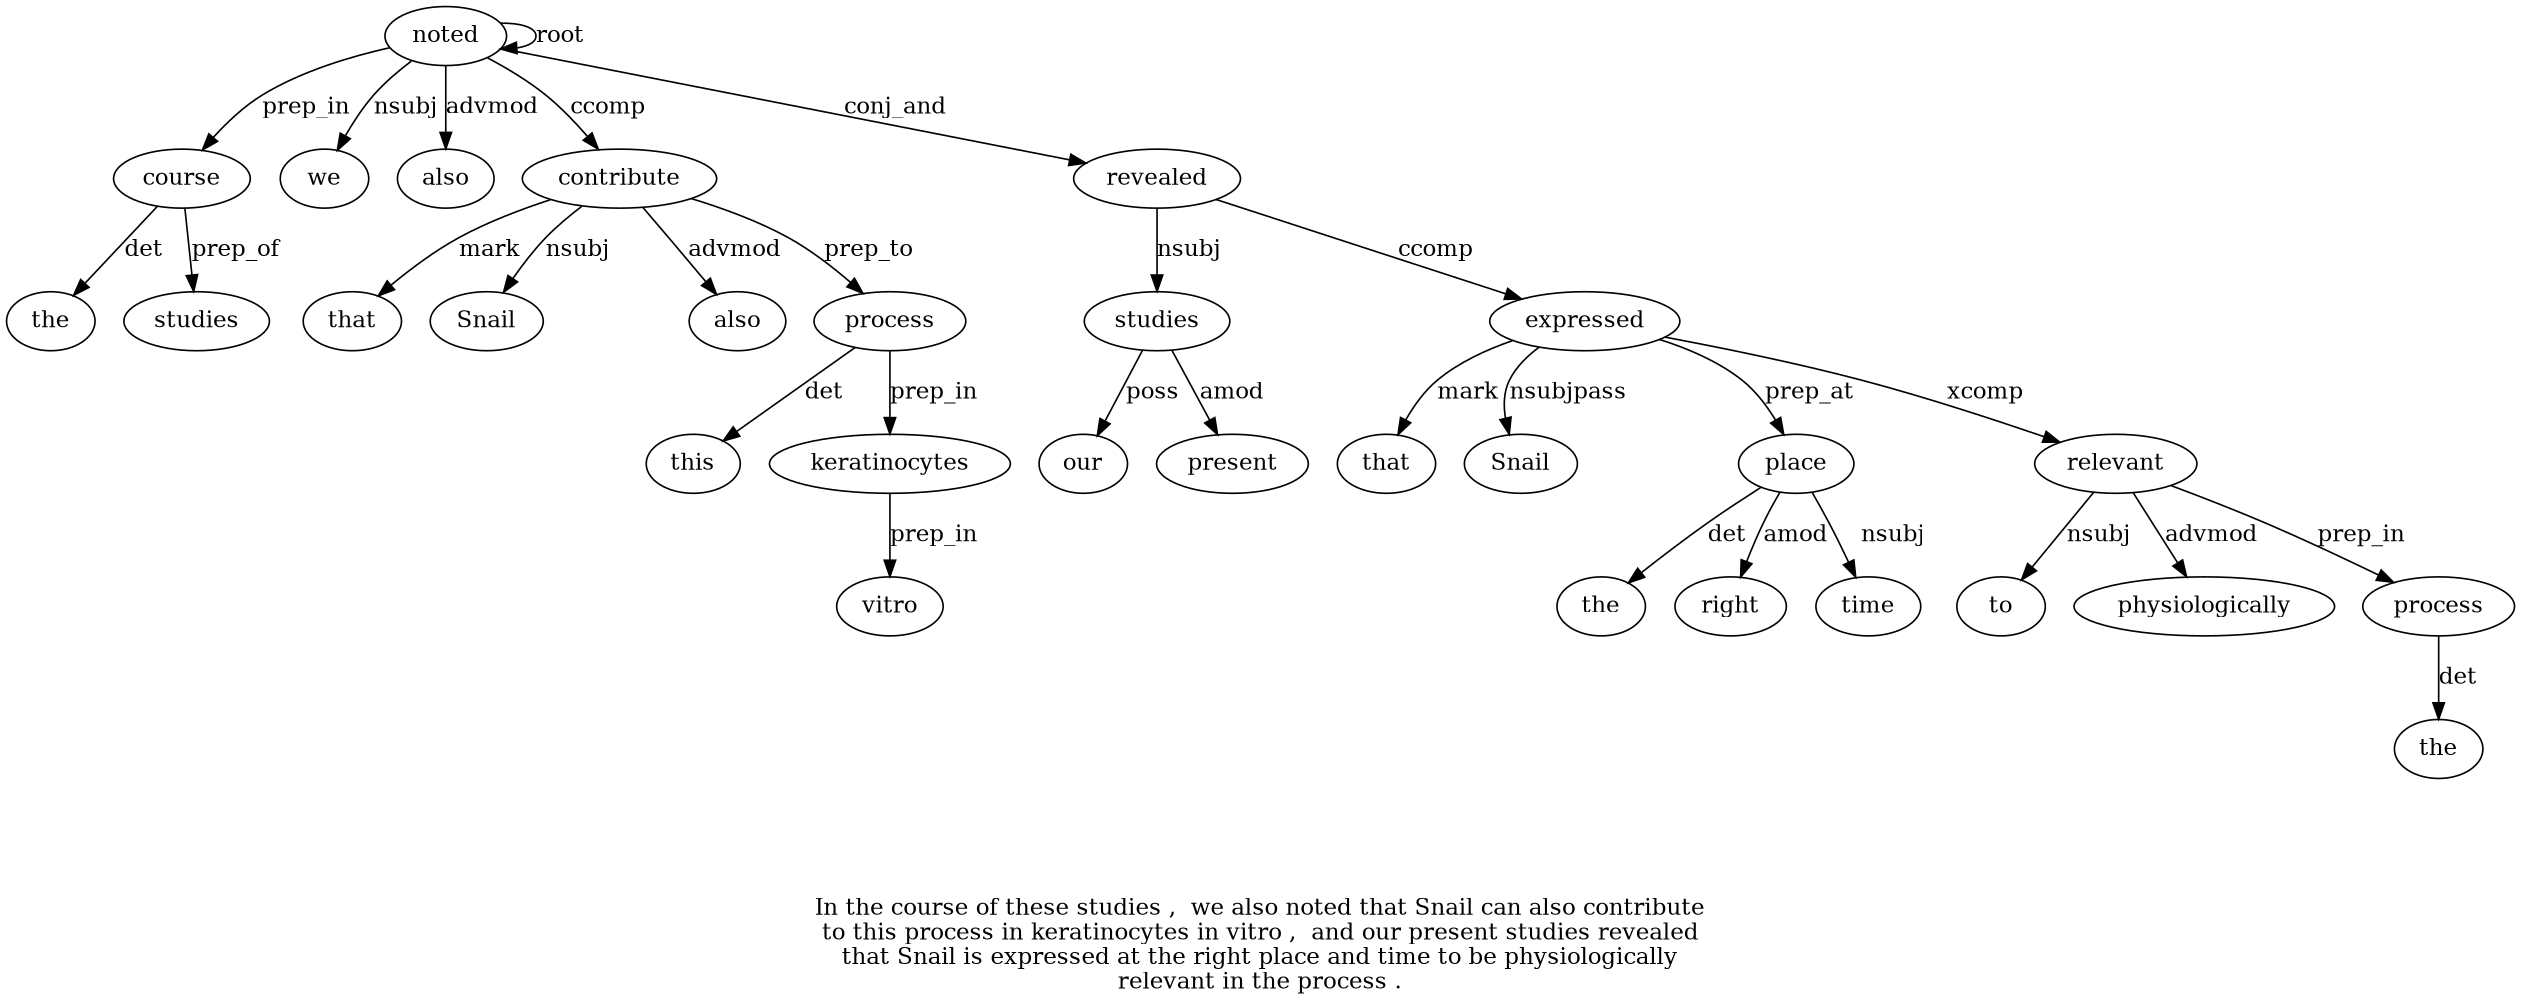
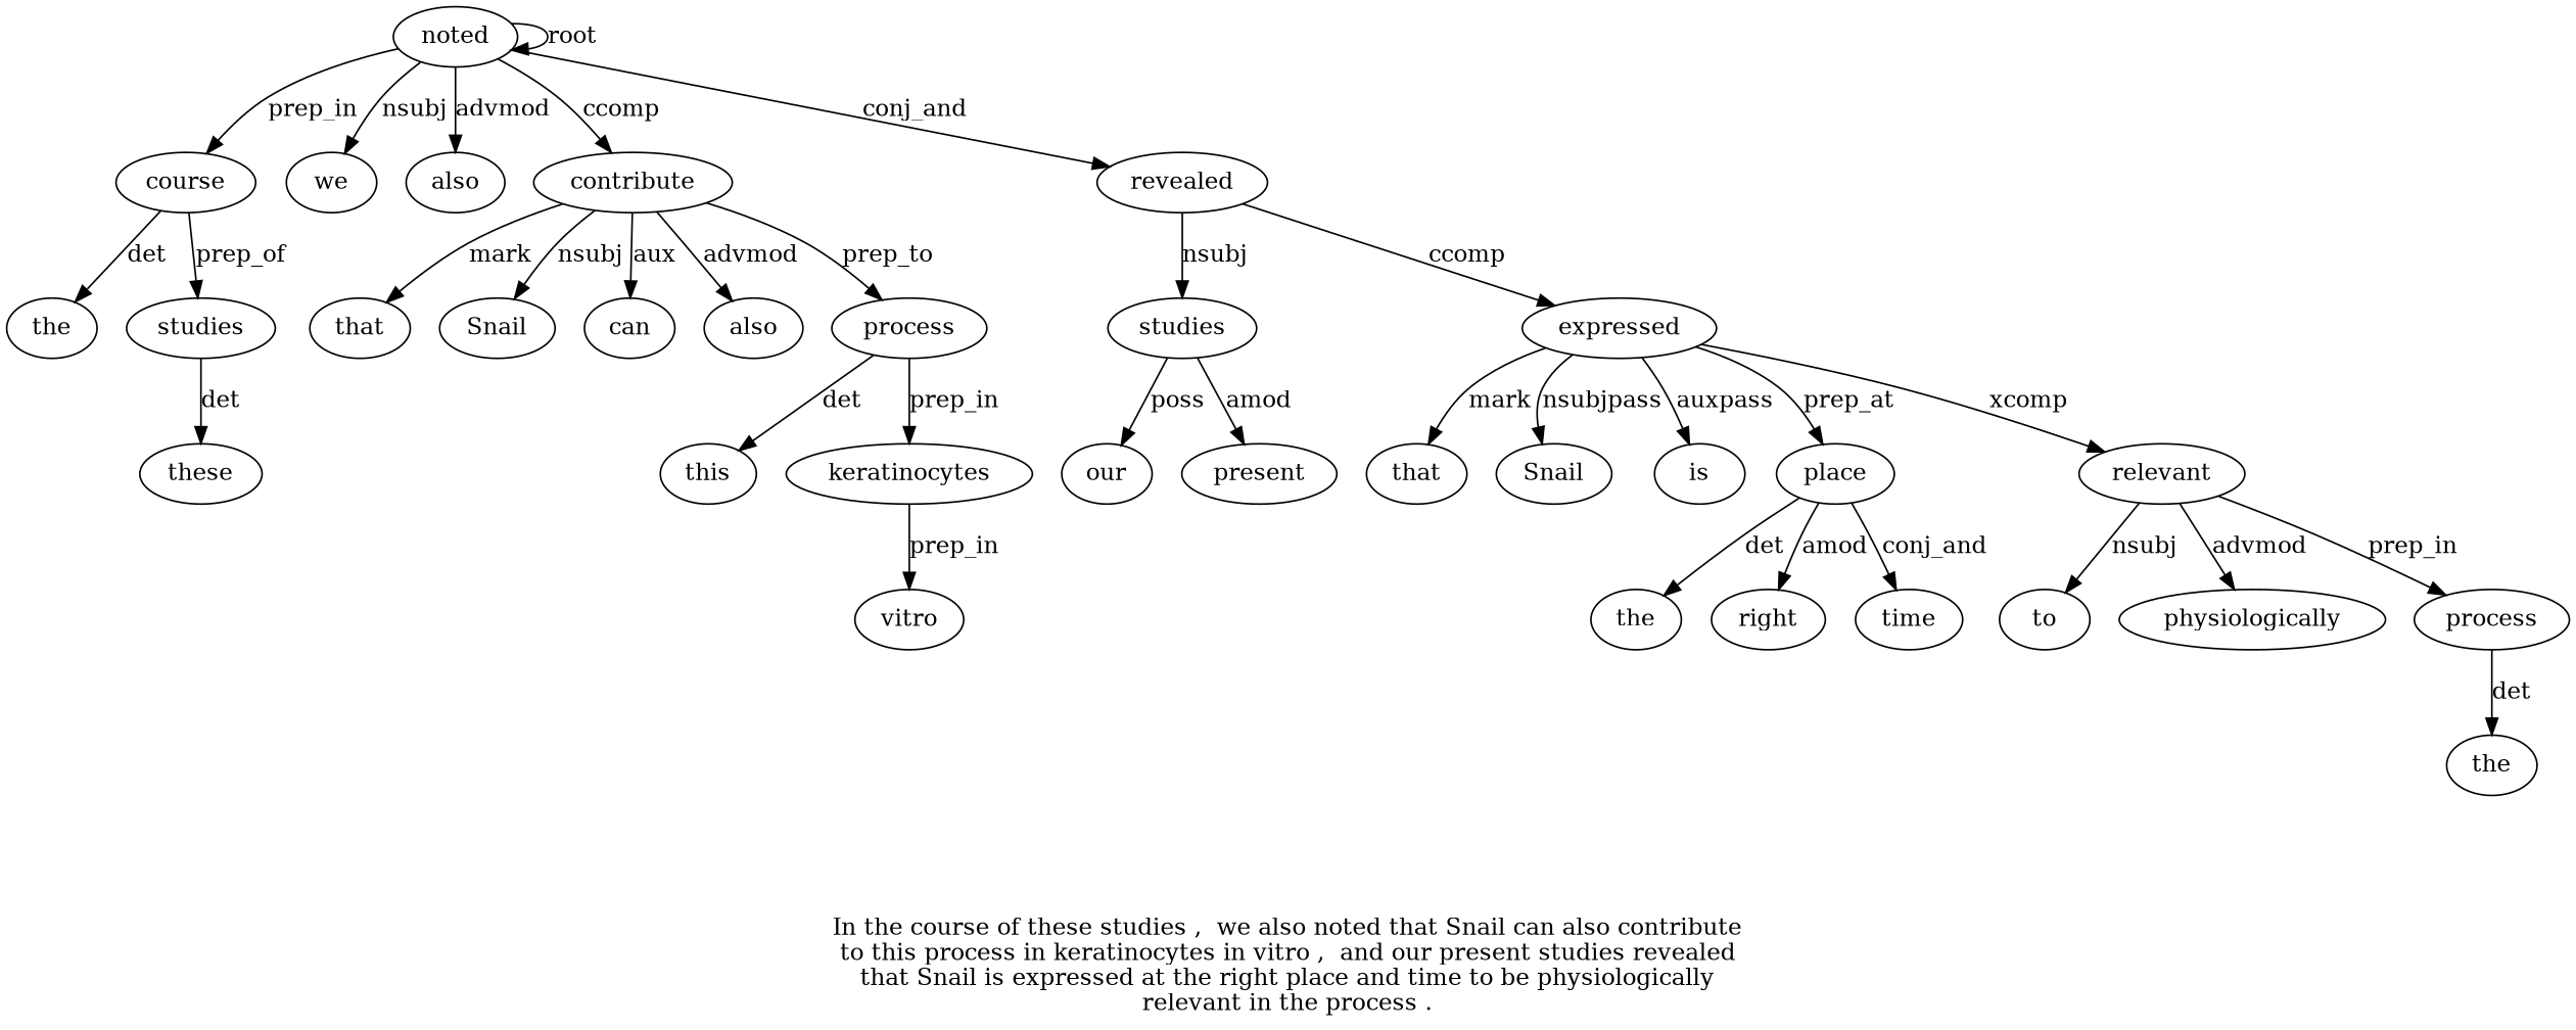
  digraph {
    label="In the course of these studies ,  we also noted that Snail can also contribute\nto this process in keratinocytes in vitro ,  and our present studies revealed\nthat Snail is expressed at the right place and time to be physiologically\nrelevant in the process ."
    node [fillcolor=white style=filled]
    n1 [label=course]
    n2 [label=the]
    n3 [label=studies]
+   n4 [label=these]
    n5 [label=noted]
    n6 [label=we]
    n7 [label=also]
    n8 [label=contribute]
    n9 [label=revealed]
    n10 [label=that]
    n11 [label=Snail]
+   n12 [label=can]
    n13 [label=also]
    n14 [label=process]
    n15 [label=studies]
    n16 [label=expressed]
    n17 [label=this]
    n18 [label=keratinocytes]
    n19 [label=vitro]
    n20 [label=our]
    n21 [label=present]
    n22 [label=that]
    n23 [label=Snail]
+   n24 [label=is]
    n25 [label=place]
    n26 [label=relevant]
    n27 [label=the]
    n28 [label=right]
    n29 [label=time]
    n30 [label=to]
    n31 [label=physiologically]
    n32 [label=process]
    n33 [label=the]
    n1 -> n2 [label=det]
    n1 -> n3 [label=prep_of]
+   n3 -> n4 [label=det]
    n5 -> n1 [label=prep_in]
    n5 -> n5 [label=root]
    n5 -> n6 [label=nsubj]
    n5 -> n7 [label=advmod]
    n5 -> n8 [label=ccomp]
    n5 -> n9 [label=conj_and]
    n8 -> n10 [label=mark]
    n8 -> n11 [label=nsubj]
+   n8 -> n12 [label=aux]
    n8 -> n13 [label=advmod]
    n8 -> n14 [label=prep_to]
    n9 -> n15 [label=nsubj]
    n9 -> n16 [label=ccomp]
    n14 -> n17 [label=det]
    n14 -> n18 [label=prep_in]
    n15 -> n20 [label=poss]
    n15 -> n21 [label=amod]
    n16 -> n22 [label=mark]
    n16 -> n23 [label=nsubjpass]
+   n16 -> n24 [label=auxpass]
    n16 -> n25 [label=prep_at]
    n16 -> n26 [label=xcomp]
    n18 -> n19 [label=prep_in]
    n25 -> n27 [label=det]
    n25 -> n28 [label=amod]
-   n25 -> n29 [label=nsubj]
+   n25 -> n29 [label=conj_and]
    n26 -> n30 [label=nsubj]
    n26 -> n31 [label=advmod]
    n26 -> n32 [label=prep_in]
    n32 -> n33 [label=det]
  }
